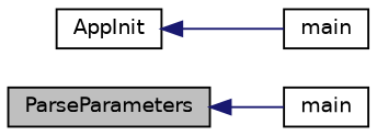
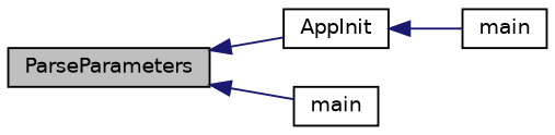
  digraph {
    rankdir=LR
    node [color=black fillcolor=white fontname=Helvetica fontsize=10 shape=record style=filled]
    edge [color=midnightblue dir=back fontname=Helvetica fontsize=10 labelfontname=Helvetica labelfontsize=10 style=solid]
    n1 [fillcolor=grey75 fontcolor=black height=0.2 label=ParseParameters width=0.4]
    n2 [height=0.2 label=AppInit width=0.4]
    n3 [height=0.2 label=main width=0.4]
    n4 [height=0.2 label=main width=0.4]
+   n1 -> n2
    n1 -> n3
    n2 -> n4
  }
